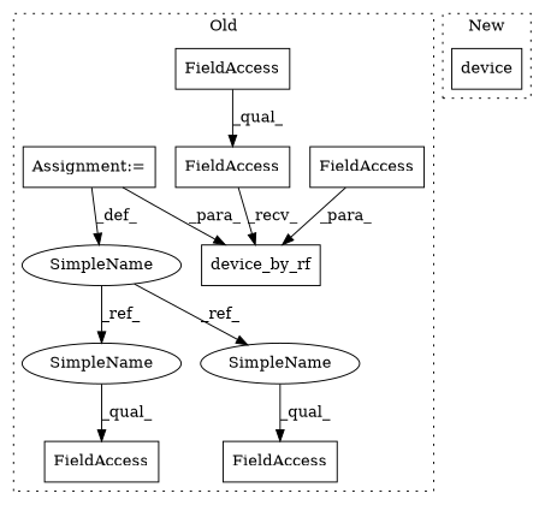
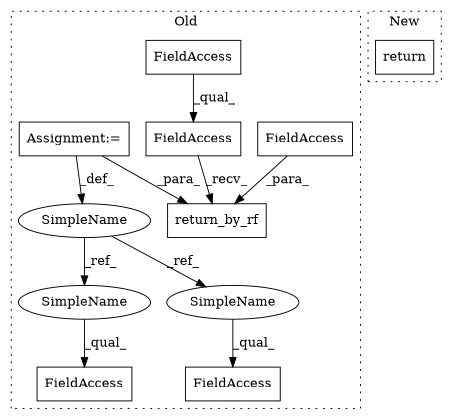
  digraph {
    node [a=22 l=6 s=6099 shape=box]
-   n1 [a=32 l="13,1" label=device_by_rf s="6121,6150"]
+   n1 [a=32 l="13,1" label=return_by_rf s="6121,6150"]
    n2 [l=21 label=FieldAccess]
    n3 [l=16 label=FieldAccess s=6134]
    n4 [l=16 label=FieldAccess]
    n5 [l=25 label=FieldAccess s=6201]
    n6 [a=42 label=SimpleName s=6092 shape=ellipse]
    n7 [l=25 label=FieldAccess s=6330]
    n8 [a=7 l=1 label="Assignment:=" s=6098]
    n9 [a=42 label=SimpleName s=6330 shape=ellipse]
    n10 [a=42 label=SimpleName s=6201 shape=ellipse]
-   n11 [a=41 l=7 label=device s=5515]
+   n11 [a=41 l=7 label=return s=5515]
    subgraph cluster_1 {
      label=Old
      style=dotted
      n1
      n2
      n3
      n4
      n5
      n6
      n7
      n8
      n9
      n10
    }
    subgraph cluster_2 {
      label=New
      style=dotted
      n11
    }
    n2 -> n1 [label=_recv_]
    n3 -> n1 [label=_para_]
    n4 -> n2 [label=_qual_]
    n6 -> n9 [label=_ref_]
    n6 -> n10 [label=_ref_]
    n8 -> n1 [label=_para_]
    n8 -> n6 [label=_def_]
    n9 -> n7 [label=_qual_]
    n10 -> n5 [label=_qual_]
  }
